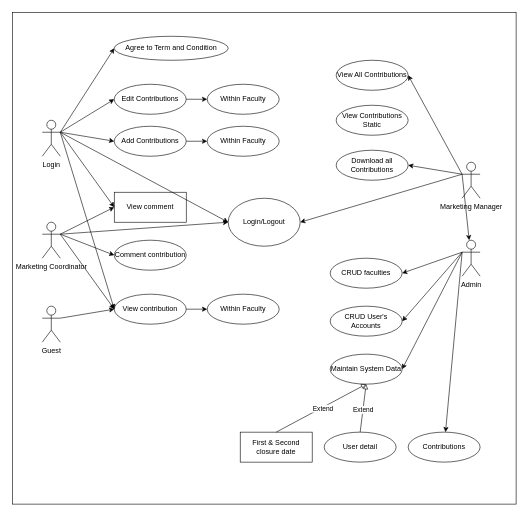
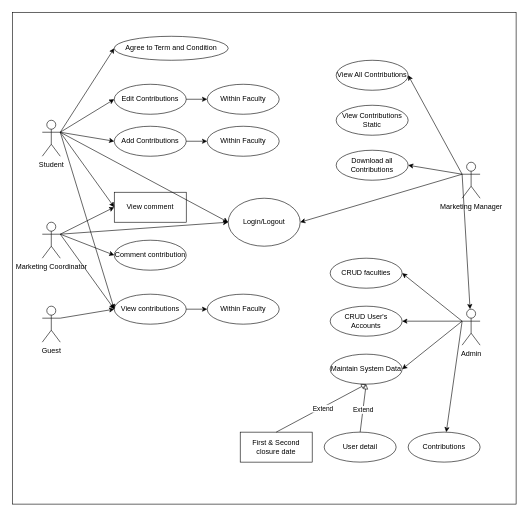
  <mxCell id="0" />
  <mxCell id="1" parent="0" />
  <mxCell id="2" value="" style="rounded=0;whiteSpace=wrap;html=1;" parent="1" vertex="1"><mxGeometry x="20" y="20" width="840" height="820" as="geometry" /></mxCell>
- <mxCell id="3" value="Admin" style="shape=umlActor;verticalLabelPosition=bottom;verticalAlign=top;html=1;outlineConnect=0;" parent="1" vertex="1"><mxGeometry x="770" y="400" width="30" height="60" as="geometry" /></mxCell>
+ <mxCell id="3" value="Admin" style="shape=umlActor;verticalLabelPosition=bottom;verticalAlign=top;html=1;outlineConnect=0;" parent="1" vertex="1"><mxGeometry x="770" y="515" width="30" height="60" as="geometry" /></mxCell>
  <mxCell id="4" value="Guest" style="shape=umlActor;verticalLabelPosition=bottom;verticalAlign=top;html=1;outlineConnect=0;" parent="1" vertex="1"><mxGeometry x="70" y="510" width="30" height="60" as="geometry" /></mxCell>
  <mxCell id="5" value="Marketing Manager" style="shape=umlActor;verticalLabelPosition=bottom;verticalAlign=top;html=1;outlineConnect=0;" parent="1" vertex="1"><mxGeometry x="770" y="270" width="30" height="60" as="geometry" /></mxCell>
  <mxCell id="6" value="Marketing Coordinator" style="shape=umlActor;verticalLabelPosition=bottom;verticalAlign=top;html=1;outlineConnect=0;" parent="1" vertex="1"><mxGeometry x="70" y="370" width="30" height="60" as="geometry" /></mxCell>
- <mxCell id="7" value="Login" style="shape=umlActor;verticalLabelPosition=bottom;verticalAlign=top;html=1;outlineConnect=0;" parent="1" vertex="1"><mxGeometry x="70" y="200" width="30" height="60" as="geometry" /></mxCell>
+ <mxCell id="7" value="Student" style="shape=umlActor;verticalLabelPosition=bottom;verticalAlign=top;html=1;outlineConnect=0;" parent="1" vertex="1"><mxGeometry x="70" y="200" width="30" height="60" as="geometry" /></mxCell>
  <mxCell id="8" value="Within Faculty" style="ellipse;whiteSpace=wrap;html=1;" parent="1" vertex="1"><mxGeometry x="345" y="210" width="120" height="50" as="geometry" /></mxCell>
  <mxCell id="9" value="Add Contributions" style="ellipse;whiteSpace=wrap;html=1;" parent="1" vertex="1"><mxGeometry x="190" y="210" width="120" height="50" as="geometry" /></mxCell>
  <mxCell id="10" value="" style="endArrow=classic;html=1;rounded=0;exitX=1;exitY=0.333;exitDx=0;exitDy=0;exitPerimeter=0;entryX=0;entryY=0.5;entryDx=0;entryDy=0;" parent="1" source="7" target="9" edge="1"><mxGeometry width="50" height="50" relative="1" as="geometry"><mxPoint x="320" y="170" as="sourcePoint" /><mxPoint x="370" y="120" as="targetPoint" /></mxGeometry></mxCell>
  <mxCell id="11" style="edgeStyle=orthogonalEdgeStyle;rounded=0;orthogonalLoop=1;jettySize=auto;html=1;exitX=0.5;exitY=1;exitDx=0;exitDy=0;" parent="1" source="8" target="8" edge="1"><mxGeometry relative="1" as="geometry" /></mxCell>
  <mxCell id="12" value="View All Contributions" style="ellipse;whiteSpace=wrap;html=1;" parent="1" vertex="1"><mxGeometry x="560" y="100" width="120" height="50" as="geometry" /></mxCell>
  <mxCell id="13" value="CRUD faculties" style="ellipse;whiteSpace=wrap;html=1;" parent="1" vertex="1"><mxGeometry x="550" y="430" width="120" height="50" as="geometry" /></mxCell>
  <mxCell id="14" value="Comment contribution" style="ellipse;whiteSpace=wrap;html=1;" parent="1" vertex="1"><mxGeometry x="190" y="400" width="120" height="50" as="geometry" /></mxCell>
  <mxCell id="15" value="" style="endArrow=classic;html=1;rounded=0;exitX=1;exitY=0.333;exitDx=0;exitDy=0;exitPerimeter=0;entryX=0;entryY=0.5;entryDx=0;entryDy=0;" parent="1" source="6" target="14" edge="1"><mxGeometry width="50" height="50" relative="1" as="geometry"><mxPoint x="320" y="420" as="sourcePoint" /><mxPoint x="370" y="370" as="targetPoint" /></mxGeometry></mxCell>
  <mxCell id="16" value="Edit Contributions" style="ellipse;whiteSpace=wrap;html=1;" parent="1" vertex="1"><mxGeometry x="190" y="140" width="120" height="50" as="geometry" /></mxCell>
  <mxCell id="17" value="" style="endArrow=classic;html=1;rounded=0;exitX=1;exitY=0.333;exitDx=0;exitDy=0;exitPerimeter=0;entryX=0;entryY=0.5;entryDx=0;entryDy=0;" parent="1" source="7" target="16" edge="1"><mxGeometry width="50" height="50" relative="1" as="geometry"><mxPoint x="320" y="420" as="sourcePoint" /><mxPoint x="370" y="370" as="targetPoint" /></mxGeometry></mxCell>
  <mxCell id="18" value="Within Faculty" style="ellipse;whiteSpace=wrap;html=1;" parent="1" vertex="1"><mxGeometry x="345" y="140" width="120" height="50" as="geometry" /></mxCell>
  <mxCell id="19" value="" style="endArrow=classic;html=1;rounded=0;exitX=1;exitY=0.5;exitDx=0;exitDy=0;entryX=0;entryY=0.5;entryDx=0;entryDy=0;" parent="1" source="16" target="18" edge="1"><mxGeometry width="50" height="50" relative="1" as="geometry"><mxPoint x="320" y="420" as="sourcePoint" /><mxPoint x="370" y="370" as="targetPoint" /></mxGeometry></mxCell>
  <mxCell id="20" value="" style="endArrow=classic;html=1;rounded=0;exitX=1;exitY=0.5;exitDx=0;exitDy=0;entryX=0;entryY=0.5;entryDx=0;entryDy=0;" parent="1" source="9" target="8" edge="1"><mxGeometry width="50" height="50" relative="1" as="geometry"><mxPoint x="320" y="420" as="sourcePoint" /><mxPoint x="370" y="370" as="targetPoint" /></mxGeometry></mxCell>
- <mxCell id="21" value="View contribution" style="ellipse;whiteSpace=wrap;html=1;" parent="1" vertex="1"><mxGeometry x="190" y="490" width="120" height="50" as="geometry" /></mxCell>
+ <mxCell id="21" value="View contributions" style="ellipse;whiteSpace=wrap;html=1;" parent="1" vertex="1"><mxGeometry x="190" y="490" width="120" height="50" as="geometry" /></mxCell>
  <mxCell id="22" value="Within Faculty" style="ellipse;whiteSpace=wrap;html=1;" parent="1" vertex="1"><mxGeometry x="345" y="490" width="120" height="50" as="geometry" /></mxCell>
  <mxCell id="23" value="" style="endArrow=classic;html=1;rounded=0;exitX=1;exitY=0.5;exitDx=0;exitDy=0;entryX=0;entryY=0.5;entryDx=0;entryDy=0;" parent="1" source="21" target="22" edge="1"><mxGeometry width="50" height="50" relative="1" as="geometry"><mxPoint x="320" y="420" as="sourcePoint" /><mxPoint x="370" y="370" as="targetPoint" /></mxGeometry></mxCell>
  <mxCell id="24" value="" style="endArrow=classic;html=1;rounded=0;exitX=1;exitY=0.333;exitDx=0;exitDy=0;exitPerimeter=0;entryX=0;entryY=0.5;entryDx=0;entryDy=0;" parent="1" source="6" target="21" edge="1"><mxGeometry width="50" height="50" relative="1" as="geometry"><mxPoint x="110" y="390" as="sourcePoint" /><mxPoint x="370" y="370" as="targetPoint" /></mxGeometry></mxCell>
  <mxCell id="25" value="" style="endArrow=classic;html=1;rounded=0;exitX=1;exitY=0.333;exitDx=0;exitDy=0;exitPerimeter=0;entryX=0;entryY=0.5;entryDx=0;entryDy=0;" parent="1" source="7" target="21" edge="1"><mxGeometry width="50" height="50" relative="1" as="geometry"><mxPoint x="320" y="420" as="sourcePoint" /><mxPoint x="370" y="370" as="targetPoint" /></mxGeometry></mxCell>
  <mxCell id="26" value="" style="endArrow=classic;html=1;rounded=0;exitX=1;exitY=0.333;exitDx=0;exitDy=0;exitPerimeter=0;entryX=0;entryY=0.5;entryDx=0;entryDy=0;" parent="1" source="4" target="21" edge="1"><mxGeometry width="50" height="50" relative="1" as="geometry"><mxPoint x="320" y="420" as="sourcePoint" /><mxPoint x="370" y="370" as="targetPoint" /></mxGeometry></mxCell>
  <mxCell id="27" value="View comment" style="whiteSpace=wrap;html=1;rounded=0;" parent="1" vertex="1"><mxGeometry x="190" y="320" width="120" height="50" as="geometry" /></mxCell>
  <mxCell id="28" value="" style="endArrow=classic;html=1;rounded=0;exitX=1;exitY=0.333;exitDx=0;exitDy=0;exitPerimeter=0;entryX=0;entryY=0.5;entryDx=0;entryDy=0;" parent="1" source="7" target="27" edge="1"><mxGeometry width="50" height="50" relative="1" as="geometry"><mxPoint x="320" y="620" as="sourcePoint" /><mxPoint x="370" y="570" as="targetPoint" /></mxGeometry></mxCell>
  <mxCell id="29" value="" style="endArrow=classic;html=1;rounded=0;exitX=1;exitY=0.333;exitDx=0;exitDy=0;exitPerimeter=0;entryX=0;entryY=0.5;entryDx=0;entryDy=0;" parent="1" source="6" target="27" edge="1"><mxGeometry width="50" height="50" relative="1" as="geometry"><mxPoint x="320" y="420" as="sourcePoint" /><mxPoint x="370" y="370" as="targetPoint" /></mxGeometry></mxCell>
  <mxCell id="30" value="Agree to Term and Condition" style="ellipse;whiteSpace=wrap;html=1;" parent="1" vertex="1"><mxGeometry x="190" y="60" width="190" height="40" as="geometry" /></mxCell>
  <mxCell id="31" value="" style="endArrow=classic;html=1;rounded=0;exitX=1;exitY=0.333;exitDx=0;exitDy=0;exitPerimeter=0;entryX=0;entryY=0.5;entryDx=0;entryDy=0;" parent="1" source="7" target="30" edge="1"><mxGeometry width="50" height="50" relative="1" as="geometry"><mxPoint x="320" y="320" as="sourcePoint" /><mxPoint x="370" y="270" as="targetPoint" /></mxGeometry></mxCell>
  <mxCell id="32" value="View Contributions Static" style="ellipse;whiteSpace=wrap;html=1;" parent="1" vertex="1"><mxGeometry x="560" y="175" width="120" height="50" as="geometry" /></mxCell>
  <mxCell id="33" value="Download all Contributions" style="ellipse;whiteSpace=wrap;html=1;" parent="1" vertex="1"><mxGeometry x="560" y="250" width="120" height="50" as="geometry" /></mxCell>
  <mxCell id="34" value="" style="endArrow=classic;html=1;rounded=0;exitX=0;exitY=0.333;exitDx=0;exitDy=0;exitPerimeter=0;entryX=1;entryY=0.5;entryDx=0;entryDy=0;" parent="1" source="5" target="12" edge="1"><mxGeometry width="50" height="50" relative="1" as="geometry"><mxPoint x="320" y="320" as="sourcePoint" /><mxPoint x="370" y="270" as="targetPoint" /></mxGeometry></mxCell>
  <mxCell id="35" value="" style="endArrow=classic;html=1;rounded=0;exitX=0;exitY=0.333;exitDx=0;exitDy=0;exitPerimeter=0;" parent="1" source="5" target="3" edge="1"><mxGeometry width="50" height="50" relative="1" as="geometry"><mxPoint x="320" y="320" as="sourcePoint" /><mxPoint x="370" y="270" as="targetPoint" /></mxGeometry></mxCell>
  <mxCell id="36" value="" style="endArrow=classic;html=1;rounded=0;exitX=0;exitY=0.333;exitDx=0;exitDy=0;exitPerimeter=0;entryX=1;entryY=0.5;entryDx=0;entryDy=0;" parent="1" source="5" target="33" edge="1"><mxGeometry width="50" height="50" relative="1" as="geometry"><mxPoint x="320" y="320" as="sourcePoint" /><mxPoint x="370" y="270" as="targetPoint" /></mxGeometry></mxCell>
  <mxCell id="37" value="CRUD User's Accounts" style="ellipse;whiteSpace=wrap;html=1;" parent="1" vertex="1"><mxGeometry x="550" y="510" width="120" height="50" as="geometry" /></mxCell>
  <mxCell id="38" value="" style="endArrow=classic;html=1;rounded=0;exitX=0;exitY=0.333;exitDx=0;exitDy=0;exitPerimeter=0;entryX=1;entryY=0.5;entryDx=0;entryDy=0;" parent="1" source="3" target="13" edge="1"><mxGeometry width="50" height="50" relative="1" as="geometry"><mxPoint x="320" y="500" as="sourcePoint" /><mxPoint x="370" y="450" as="targetPoint" /></mxGeometry></mxCell>
  <mxCell id="39" value="" style="endArrow=classic;html=1;rounded=0;exitX=0;exitY=0.333;exitDx=0;exitDy=0;exitPerimeter=0;entryX=1;entryY=0.5;entryDx=0;entryDy=0;" parent="1" source="3" target="37" edge="1"><mxGeometry width="50" height="50" relative="1" as="geometry"><mxPoint x="320" y="500" as="sourcePoint" /><mxPoint x="370" y="450" as="targetPoint" /></mxGeometry></mxCell>
  <mxCell id="40" value="Maintain System Data" style="ellipse;whiteSpace=wrap;html=1;" parent="1" vertex="1"><mxGeometry x="550" y="590" width="120" height="50" as="geometry" /></mxCell>
  <mxCell id="41" value="First &amp;amp; Second closure date" style="whiteSpace=wrap;html=1;rounded=0;" parent="1" vertex="1"><mxGeometry x="400" y="720" width="120" height="50" as="geometry" /></mxCell>
  <mxCell id="42" value="User detail" style="ellipse;whiteSpace=wrap;html=1;" parent="1" vertex="1"><mxGeometry x="540" y="720" width="120" height="50" as="geometry" /></mxCell>
  <mxCell id="43" value="Contributions" style="ellipse;whiteSpace=wrap;html=1;" parent="1" vertex="1"><mxGeometry x="680" y="720" width="120" height="50" as="geometry" /></mxCell>
  <mxCell id="44" value="" style="endArrow=block;html=1;rounded=0;exitX=0.5;exitY=0;exitDx=0;exitDy=0;entryX=0.5;entryY=1;entryDx=0;entryDy=0;endFill=0;" parent="1" source="41" target="40" edge="1"><mxGeometry width="50" height="50" relative="1" as="geometry"><mxPoint x="320" y="600" as="sourcePoint" /><mxPoint x="370" y="550" as="targetPoint" /></mxGeometry></mxCell>
  <mxCell id="45" value="Extend" style="edgeLabel;html=1;align=center;verticalAlign=middle;resizable=0;points=[];" parent="44" vertex="1" connectable="0"><mxGeometry x="0.026" y="-2" relative="1" as="geometry"><mxPoint as="offset" /></mxGeometry></mxCell>
  <mxCell id="46" value="" style="endArrow=block;html=1;rounded=0;exitX=0.5;exitY=0;exitDx=0;exitDy=0;entryX=0.5;entryY=1;entryDx=0;entryDy=0;endFill=0;" parent="1" source="42" target="40" edge="1"><mxGeometry width="50" height="50" relative="1" as="geometry"><mxPoint x="470" y="730" as="sourcePoint" /><mxPoint x="610" y="650" as="targetPoint" /></mxGeometry></mxCell>
  <mxCell id="47" value="Extend" style="edgeLabel;html=1;align=center;verticalAlign=middle;resizable=0;points=[];" parent="46" vertex="1" connectable="0"><mxGeometry x="-0.05" relative="1" as="geometry"><mxPoint as="offset" /></mxGeometry></mxCell>
  <mxCell id="48" value="" style="endArrow=classic;html=1;rounded=0;exitX=0;exitY=0.333;exitDx=0;exitDy=0;exitPerimeter=0;entryX=1;entryY=0.5;entryDx=0;entryDy=0;" parent="1" source="3" target="40" edge="1"><mxGeometry width="50" height="50" relative="1" as="geometry"><mxPoint x="420" y="560" as="sourcePoint" /><mxPoint x="470" y="510" as="targetPoint" /></mxGeometry></mxCell>
  <mxCell id="49" value="Login/Logout" style="ellipse;whiteSpace=wrap;html=1;" vertex="1" parent="1"><mxGeometry x="380" y="330" width="120" height="80" as="geometry" /></mxCell>
  <mxCell id="50" value="" style="endArrow=classic;html=1;rounded=0;entryX=1;entryY=0.5;entryDx=0;entryDy=0;exitX=0;exitY=0.333;exitDx=0;exitDy=0;exitPerimeter=0;" edge="1" parent="1" source="5" target="49"><mxGeometry width="50" height="50" relative="1" as="geometry"><mxPoint x="770" y="190" as="sourcePoint" /><mxPoint x="460" y="270" as="targetPoint" /></mxGeometry></mxCell>
  <mxCell id="51" value="" style="endArrow=classic;html=1;rounded=0;exitX=0;exitY=0.333;exitDx=0;exitDy=0;exitPerimeter=0;" edge="1" parent="1" source="3" target="43"><mxGeometry width="50" height="50" relative="1" as="geometry"><mxPoint x="410" y="520" as="sourcePoint" /><mxPoint x="460" y="470" as="targetPoint" /></mxGeometry></mxCell>
  <mxCell id="52" value="" style="endArrow=classic;html=1;rounded=0;exitX=1;exitY=0.333;exitDx=0;exitDy=0;exitPerimeter=0;entryX=0;entryY=0.5;entryDx=0;entryDy=0;" edge="1" parent="1" source="6" target="49"><mxGeometry width="50" height="50" relative="1" as="geometry"><mxPoint x="410" y="520" as="sourcePoint" /><mxPoint x="460" y="470" as="targetPoint" /></mxGeometry></mxCell>
  <mxCell id="53" value="" style="endArrow=classic;html=1;rounded=0;exitX=1;exitY=0.333;exitDx=0;exitDy=0;exitPerimeter=0;entryX=0;entryY=0.5;entryDx=0;entryDy=0;" edge="1" parent="1" source="7" target="49"><mxGeometry width="50" height="50" relative="1" as="geometry"><mxPoint x="410" y="320" as="sourcePoint" /><mxPoint x="460" y="270" as="targetPoint" /></mxGeometry></mxCell>
